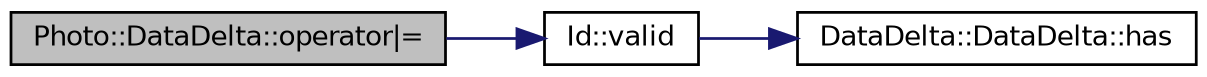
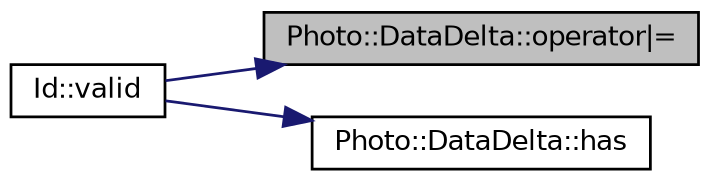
  digraph {
    rankdir=LR
    node [color=black fillcolor=white fontname=Helvetica fontsize=10 shape=record style=filled]
    edge [color=midnightblue fontname=Helvetica fontsize=10 labelfontname=Helvetica labelfontsize=10 style=solid]
    n1 [fillcolor=grey75 fontcolor=black height=0.2 label="Photo::DataDelta::operator\|=" width=0.4]
    n2 [height=0.2 label="Id::valid" width=0.4]
-   n3 [height=0.2 label="DataDelta::DataDelta::has" width=0.4]
-   n1 -> n2
+   n3 [height=0.2 label="Photo::DataDelta::has" width=0.4]
+   n2 -> n1
    n2 -> n3
  }
